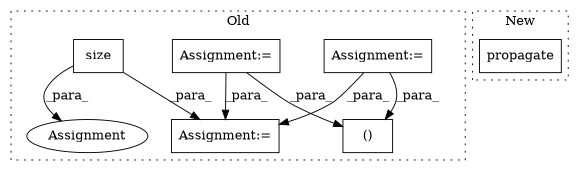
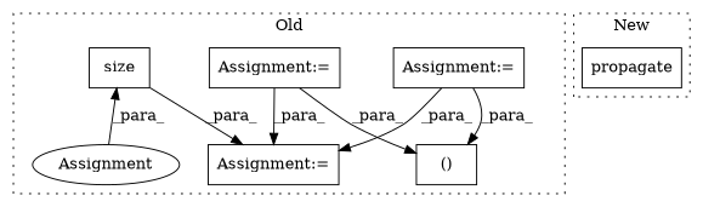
  digraph {
    node [a=7 l=5 shape=box]
    n1 [a=106 l=23 label="()" s=643]
    n2 [label="Assignment:=" s=472]
    n3 [label="Assignment:=" s=526]
    n4 [l=1 label="Assignment:=" s=815]
    n5 [a=32 l="5,1" label=size s="845,851"]
    n6 [a=34 l=1 label=Assignment s=850 shape=ellipse]
    n7 [a=32 l="10,1" label=propagate s="618,640"]
    subgraph cluster_1 {
      label=Old
      style=dotted
      n1
      n2
      n3
      n4
      n5
      n6
    }
    subgraph cluster_2 {
      label=New
      style=dotted
      n7
    }
    n2 -> n1 [label=_para_]
    n2 -> n4 [label=_para_]
    n3 -> n1 [label=_para_]
    n3 -> n4 [label=_para_]
    n5 -> n4 [label=_para_]
-   n5 -> n6 [label=_para_]
+   n6 -> n5 [label=_para_]
  }
